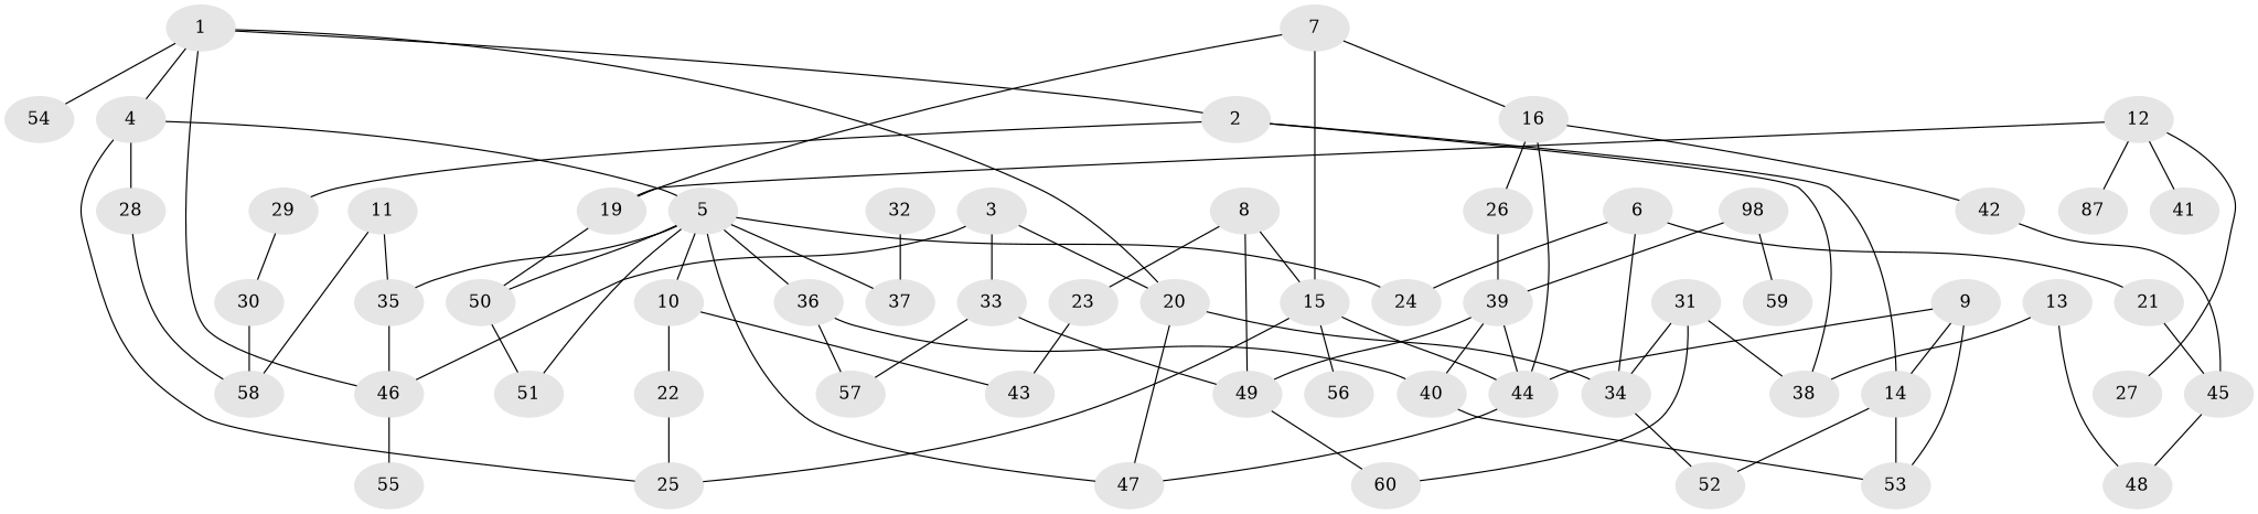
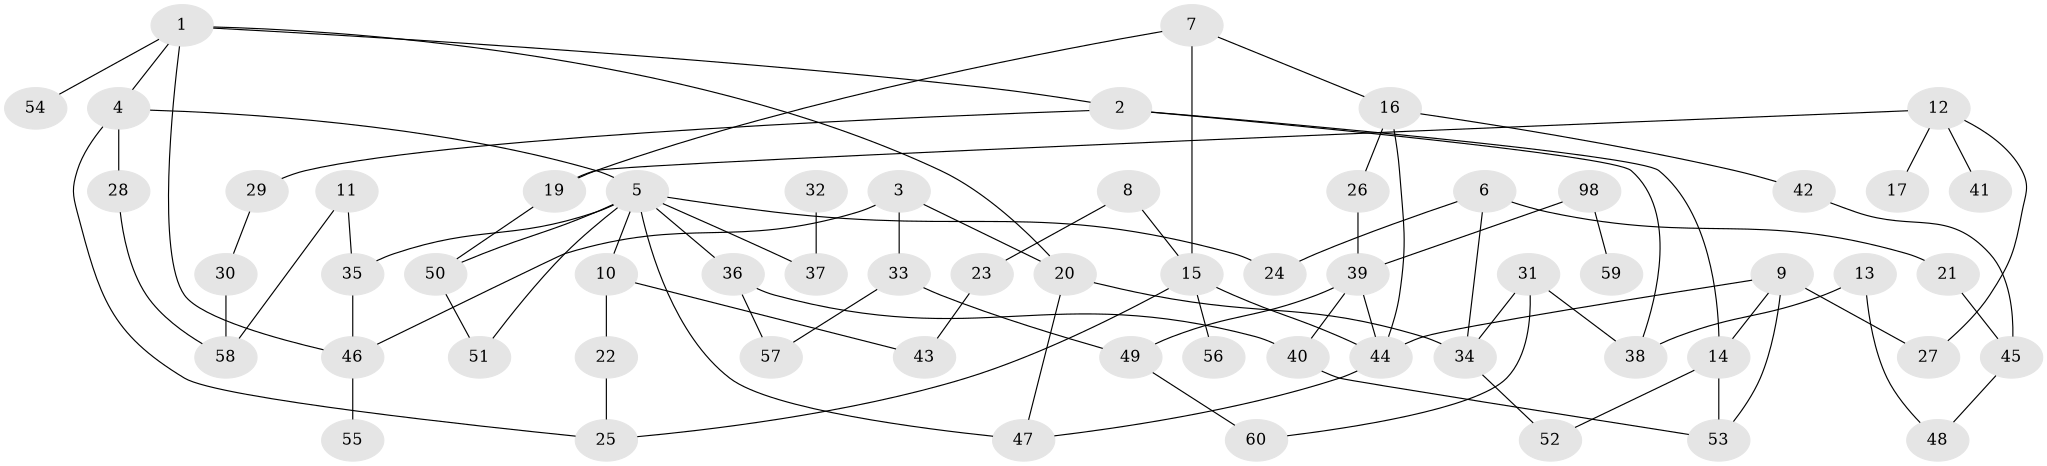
  graph {
    node [color=gray90 style=filled]
    edge [weight=1.0]
    1
    2
    4
    20
    46
    54
    14
    29
    38
    5
    25
    28
    47
    34
    55
    53
    52
    30
    3
    33
    49
    57
    10
    24
    35
    36
    37
    50
    51
    58
    22
    43
    40
    6
    21
    45
    7
    15
    16
    19
    44
    56
    26
    42
    8
    23
    60
    9
    27
    11
    12
-   17 [label=87]
+   17
    41
    13
    48
    39
    n57 [label=98]
    59
    31
    32
    1 -- 2
    1 -- 4
    1 -- 20
    1 -- 46
    1 -- 54
    2 -- 14
    2 -- 29
    2 -- 38
    4 -- 5
    4 -- 25
    4 -- 28
    20 -- 47
    20 -- 34
    46 -- 55
    14 -- 53
    14 -- 52
    29 -- 30
    5 -- 47
    5 -- 10
    5 -- 24
    5 -- 35
    5 -- 36
    5 -- 37
    5 -- 50
    5 -- 51
    28 -- 58
    34 -- 52
    30 -- 58
    3 -- 20
    3 -- 46
    3 -- 33
    33 -- 49
    33 -- 57
    49 -- 60
    10 -- 22
    10 -- 43
    35 -- 46
    36 -- 57
    36 -- 40
    50 -- 51
    22 -- 25
    40 -- 53
    6 -- 34
    6 -- 24
    6 -- 21
    21 -- 45
    45 -- 48
    7 -- 15
    7 -- 16
    7 -- 19
    15 -- 25
    15 -- 44
    15 -- 56
    16 -- 44
    16 -- 26
    16 -- 42
    19 -- 50
    44 -- 47
    26 -- 39
    42 -- 45
-   8 -- 49
    8 -- 15
    8 -- 23
    23 -- 43
    9 -- 14
    9 -- 53
    9 -- 44
+   9 -- 27
    11 -- 35
    11 -- 58
    12 -- 19
    12 -- 27
    12 -- 17
    12 -- 41
    13 -- 38
    13 -- 48
    39 -- 49
    39 -- 40
    39 -- 44
    n57 -- 39
    n57 -- 59
    31 -- 38
    31 -- 34
    31 -- 60
    32 -- 37
  }
